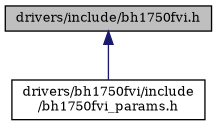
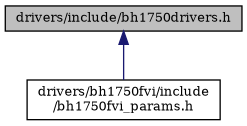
  digraph {
    fontname="DejaVu Serif"
    node [color=black fontname="DejaVu Serif" fontsize=10 shape=record style=filled]
-   n1 [fillcolor=grey75 fontcolor=black height=0.2 label="drivers/include/bh1750fvi.h" width=0.4]
+   n1 [fillcolor=grey75 fontcolor=black height=0.2 label="drivers/include/bh1750drivers.h" width=0.4]
    n2 [fillcolor=white height=0.2 label="drivers/bh1750fvi/include\l/bh1750fvi_params.h" width=0.4]
    n1 -> n2 [color=midnightblue dir=back fontname="DejaVu Serif" fontsize=10 labelfontname=Helvetica labelfontsize=10 style=solid]
  }
